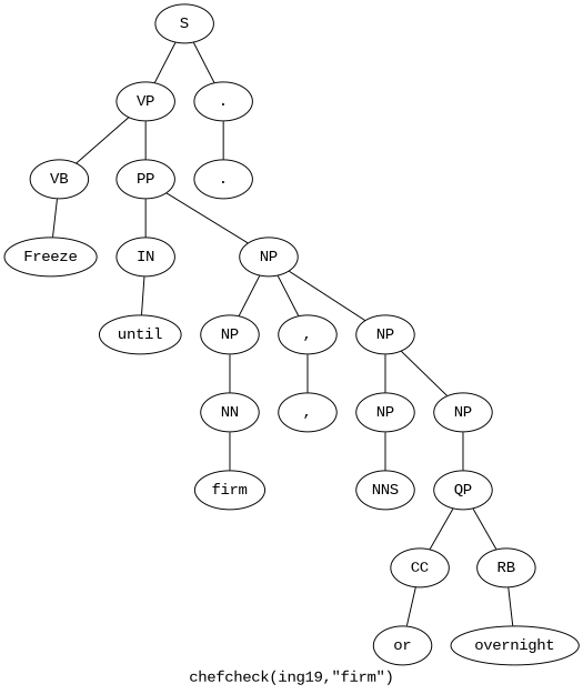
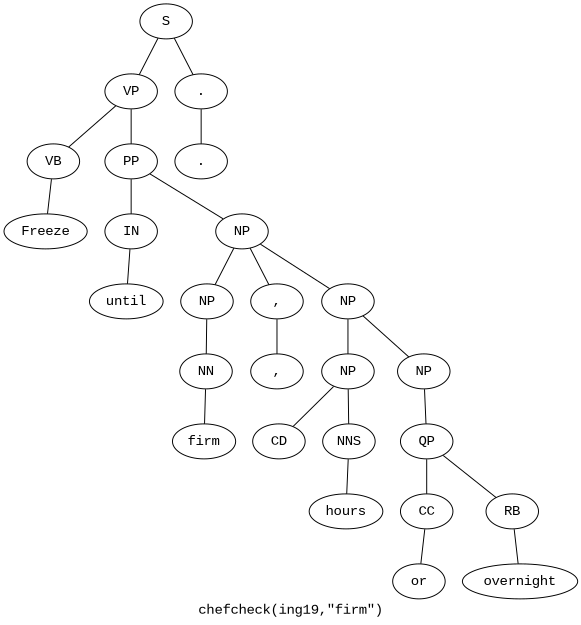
  graph {
    fontname="Liberation Mono"
    label="chefcheck(ing19,\"firm\")"
    node [fontname="Liberation Mono"]
    edge [fontname="Liberation Mono"]
    n1 [label=S]
    n2 [label=VP]
    n3 [label="."]
    n4 [label=VB]
    n5 [label=PP]
    n6 [label="."]
    n7 [label=Freeze]
    n8 [label=IN]
    n9 [label=NP]
    n10 [label=until]
    n11 [label=NP]
    n12 [label=","]
    n13 [label=NP]
    n14 [label=NN]
    n15 [label=","]
    n16 [label=NP]
    n17 [label=NP]
    n18 [label=firm]
+   n19 [label=CD]
    n20 [label=NNS]
    n21 [label=QP]
+   n22 [label=hours]
    n23 [label=CC]
    n24 [label=RB]
    n25 [label=or]
    n26 [label=overnight]
    n1 -- n2
    n1 -- n3
    n2 -- n4
    n2 -- n5
    n3 -- n6
    n4 -- n7
    n5 -- n8
    n5 -- n9
    n8 -- n10
    n9 -- n11
    n9 -- n12
    n9 -- n13
    n11 -- n14
    n12 -- n15
    n13 -- n16
    n13 -- n17
    n14 -- n18
+   n16 -- n19
    n16 -- n20
    n17 -- n21
+   n20 -- n22
    n21 -- n23
    n21 -- n24
    n23 -- n25
    n24 -- n26
  }
